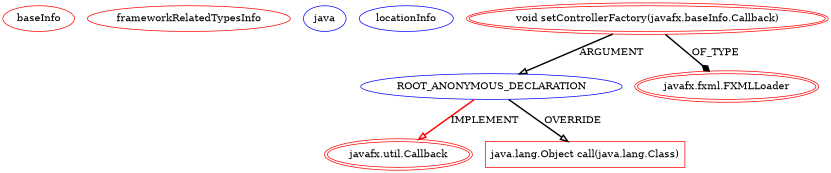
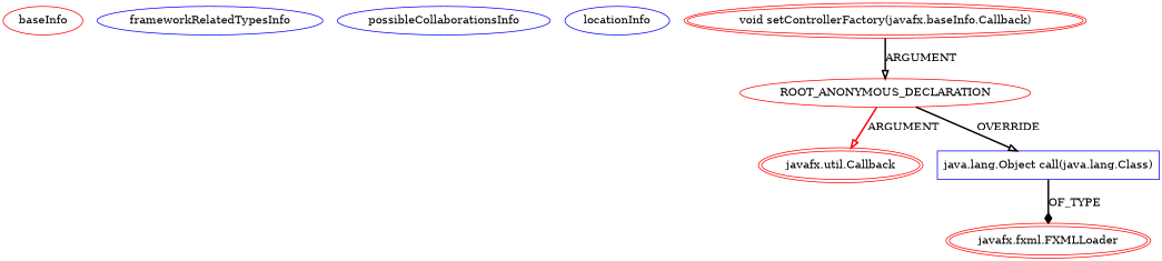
  digraph {
    node [color=red]
    edge [arrowhead=onormal style=bold]
    baseInfo [category=extension_graph graphId=253 isAnonymous=true possibleRelation=false]
-   frameworkRelatedTypesInfo [0="javafx.util.Callback"]
-   possibleCollaborationsInfo [color=blue label=java]
+   frameworkRelatedTypesInfo [0="javafx.util.Callback" color=blue]
+   possibleCollaborationsInfo [color=blue]
    locationInfo [color=blue contextSignature="javafx.fxml.FXMLLoader createLoader()" filePath="/ChroniX6x-TippFX/TippFX-master/TippFX/src/main/java/de/hoffit/tippfx/FXMLLoaderProducer.java" graphId=253 projectName="ChroniX6x-TippFX"]
-   n5 [color=blue isFrameworkType=false label=ROOT_ANONYMOUS_DECLARATION vertexType=ROOT_ANONYMOUS_DECLARATION]
+   n5 [isFrameworkType=false label=ROOT_ANONYMOUS_DECLARATION vertexType=ROOT_ANONYMOUS_DECLARATION]
    n6 [isFrameworkType=true label="javafx.util.Callback" peripheries=2 vertexType=FRAMEWORK_INTERFACE_TYPE]
-   n7 [isFrameworkType=false label="java.lang.Object call(java.lang.Class)" shape=box vertexType=OVERRIDING_METHOD_DECLARATION]
+   n7 [color=blue isFrameworkType=false label="java.lang.Object call(java.lang.Class)" shape=box vertexType=OVERRIDING_METHOD_DECLARATION]
    n8 [isFrameworkType=true label="void setControllerFactory(javafx.baseInfo.Callback)" peripheries=2 vertexType=OUTSIDE_CALL]
    n9 [isFrameworkType=true label="javafx.fxml.FXMLLoader" peripheries=2 vertexType=FRAMEWORK_CLASS_TYPE]
-   n5 -> n6 [color=red label=IMPLEMENT]
+   n5 -> n6 [color=red label=ARGUMENT]
    n5 -> n7 [label=OVERRIDE]
    n8 -> n5 [label=ARGUMENT]
-   n8 -> n9 [arrowhead=diamond label=OF_TYPE]
+   n7 -> n9 [arrowhead=diamond label=OF_TYPE]
  }
